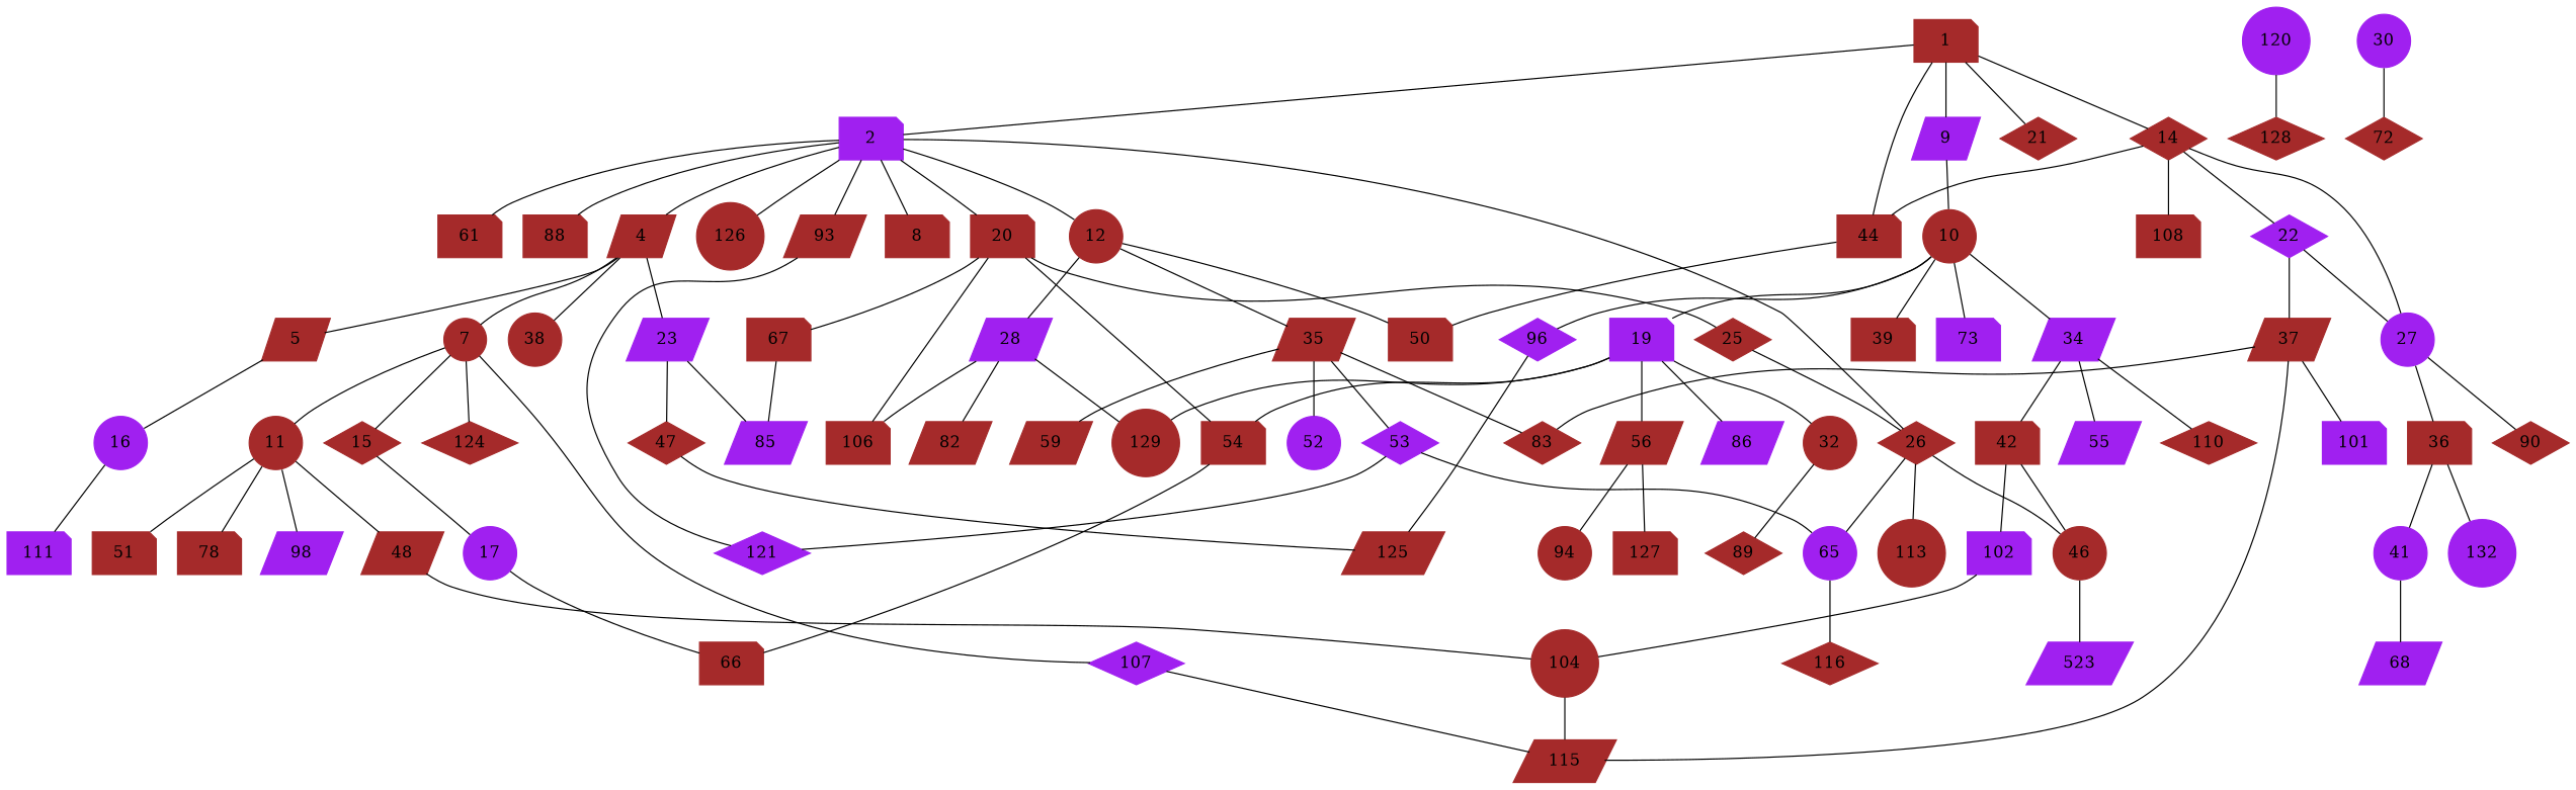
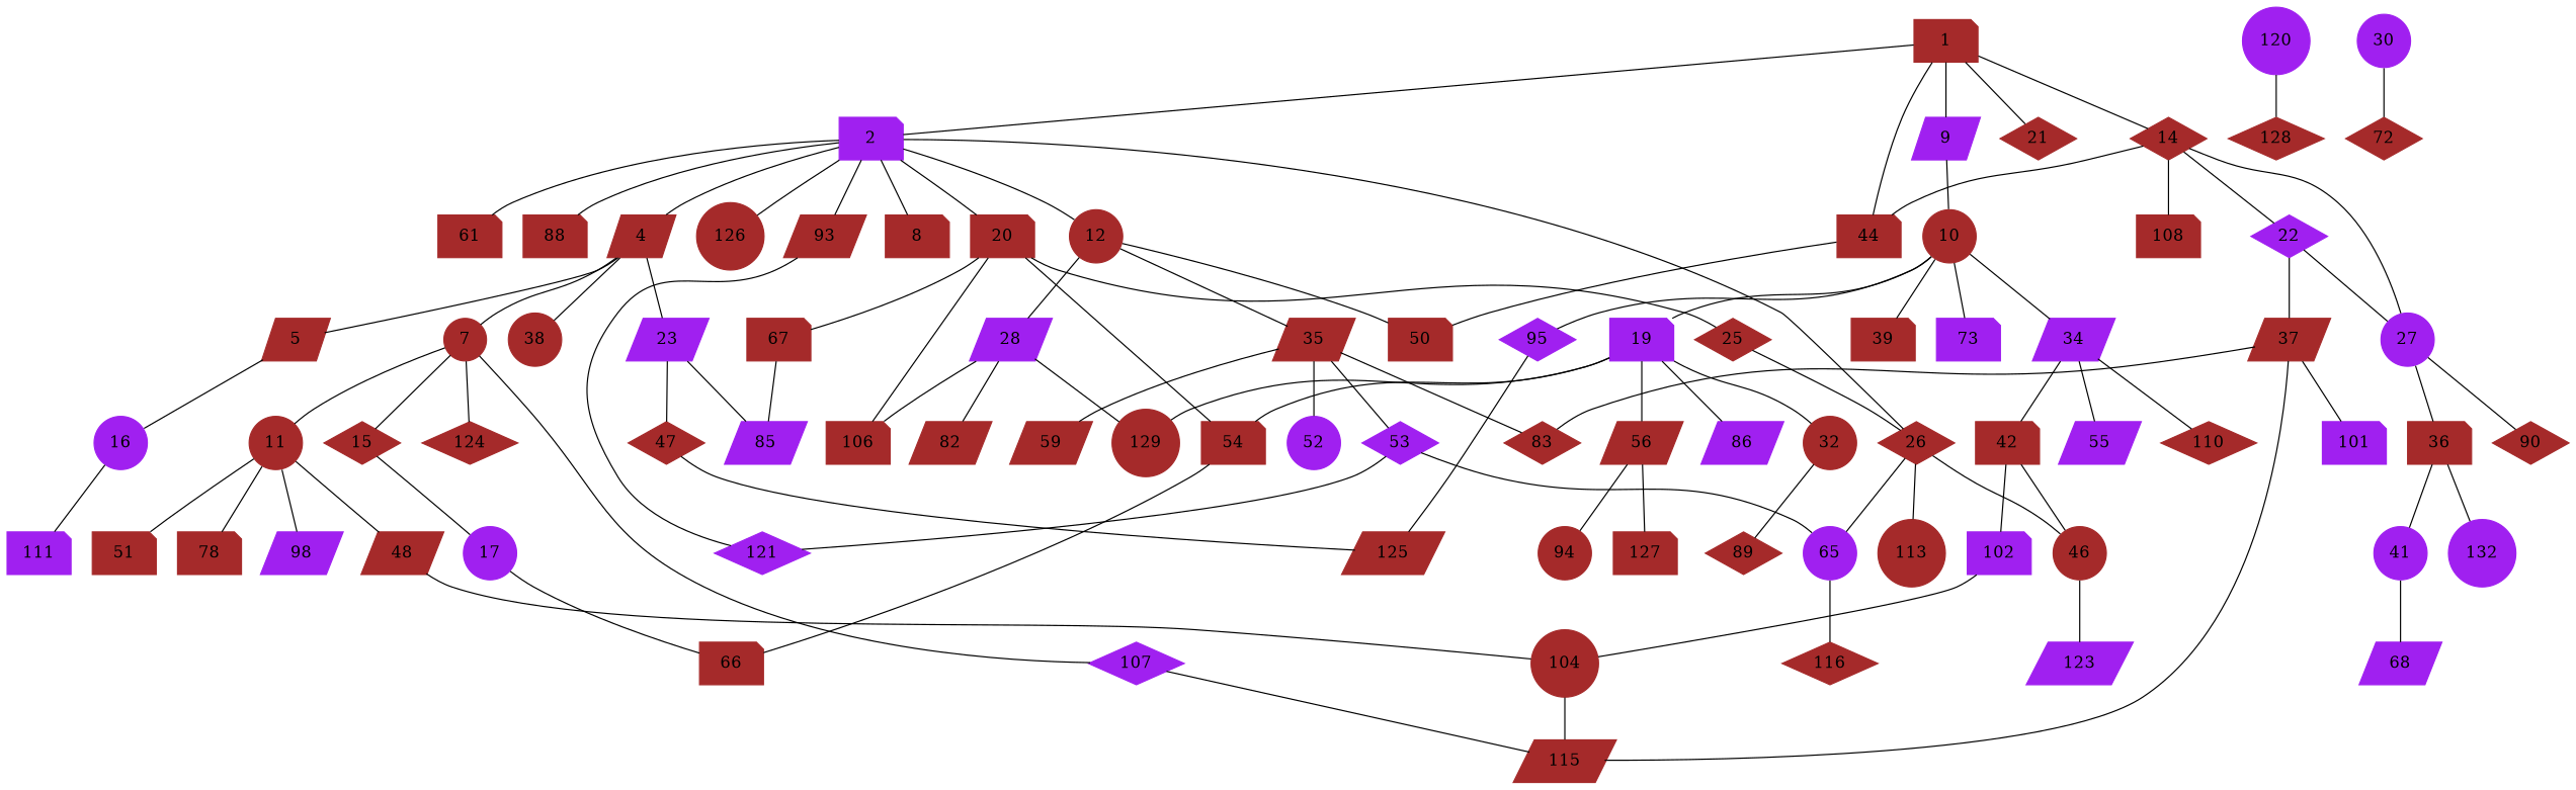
  graph {
    node [color=brown shape=note style=filled]
    1 [super="+77"]
    2 [color=purple super="+3"]
    9 [color=purple shape=parallelogram super="+63"]
    14 [shape=diamond super="+18"]
    21 [shape=diamond]
    44 [super="+76"]
    4 [shape=parallelogram super="+6"]
    8
    12 [shape=circle super="+24"]
    20 [super="+33"]
    26 [shape=diamond super="+64"]
    61
    88
    93 [shape=parallelogram]
    126 [shape=circle]
    10 [shape=circle super="+13"]
    22 [color=purple shape=diamond]
    27 [color=purple shape=circle super="+81"]
    108
    50 [super="+58"]
    5 [shape=parallelogram super="+112"]
    7 [shape=circle super="+84"]
    23 [color=purple shape=parallelogram super="+60"]
    38 [shape=circle super="+57"]
    28 [color=purple shape=parallelogram super="+91"]
    35 [shape=parallelogram super="+40"]
    54 [super="+74"]
    25 [shape=diamond super="+87"]
    67 [super="+80"]
    106 [super="+119"]
    46 [shape=circle super="+75"]
    65 [color=purple shape=circle super="+71"]
    113 [shape=circle]
    121 [color=purple shape=diamond super="+122"]
    16 [color=purple shape=circle super="+31"]
    11 [shape=circle super="+43"]
    15 [shape=diamond]
    107 [color=purple shape=diamond super="+109"]
    124 [shape=diamond]
    47 [shape=diamond super="+100"]
    85 [color=purple shape=parallelogram]
    111 [color=purple]
    48 [shape=parallelogram super="+62"]
    51
    78
    98 [color=purple shape=parallelogram super="+99"]
    17 [color=purple shape=circle super="+69"]
    115 [shape=parallelogram]
    19 [color=purple super="+29"]
    34 [color=purple shape=parallelogram super="+70"]
    39
    73 [color=purple]
-   96 [color=purple shape=diamond]
+   96 [color=purple shape=diamond label=95]
    32 [shape=circle]
    56 [shape=parallelogram super="+118"]
    86 [color=purple shape=parallelogram]
    129 [shape=circle]
    42 [super="+117"]
    55 [color=purple shape=parallelogram]
    110 [shape=diamond]
    125 [shape=parallelogram]
    104 [shape=circle super="+105"]
    82 [shape=parallelogram]
    52 [color=purple shape=circle]
    53 [color=purple shape=diamond]
    59 [shape=parallelogram]
    83 [shape=diamond]
    37 [shape=parallelogram super="+79"]
    36 [super="+97"]
    90 [shape=diamond]
    66
    120 [color=purple shape=circle]
    128 [shape=diamond]
    89 [shape=diamond super="+92"]
    94 [shape=circle super="+95"]
    127
    30 [color=purple shape=circle super="+49"]
    72 [shape=diamond]
    101 [color=purple super="+130"]
-   123 [color=purple shape=parallelogram super="+131" label=523]
+   123 [color=purple shape=parallelogram super="+131"]
    116 [shape=diamond]
    41 [color=purple shape=circle]
    132 [color=purple shape=circle]
    102 [color=purple super="+103"]
    68 [color=purple shape=parallelogram super="+114"]
    1 -- 2
    1 -- 9
    1 -- 14
    1 -- 21
    1 -- 44
    2 -- 4
    2 -- 8
    2 -- 12
    2 -- 20
    2 -- 26
    2 -- 61
    2 -- 88
    2 -- 93
    2 -- 126
    9 -- 10
    14 -- 44
    14 -- 22
    14 -- 27
    14 -- 108
    44 -- 50
    4 -- 5
    4 -- 7
    4 -- 23
    4 -- 38
    12 -- 50
    12 -- 28
    12 -- 35
    20 -- 54
    20 -- 25
    20 -- 67
    20 -- 106
    26 -- 46
    26 -- 65
    26 -- 113
    93 -- 121
    10 -- 19
    10 -- 34
    10 -- 39
    10 -- 73
    10 -- 96
    22 -- 27
    22 -- 37
    27 -- 36
    27 -- 90
    5 -- 16
    7 -- 11
    7 -- 15
    7 -- 107
    7 -- 124
    23 -- 47
    23 -- 85
    28 -- 106
    28 -- 129
    28 -- 82
    35 -- 52
    35 -- 53
    35 -- 59
    35 -- 83
    54 -- 66
    25 -- 26
    67 -- 85
    46 -- 123
    65 -- 116
    16 -- 111
    11 -- 48
    11 -- 51
    11 -- 78
    11 -- 98
    15 -- 17
    107 -- 115
    47 -- 125
    48 -- 104
    17 -- 66
    19 -- 54
    19 -- 32
    19 -- 56
    19 -- 86
    19 -- 129
    34 -- 42
    34 -- 55
    34 -- 110
    96 -- 125
    32 -- 89
    56 -- 94
    56 -- 127
    42 -- 46
    42 -- 102
    104 -- 115
    53 -- 65
    53 -- 121
    37 -- 115
    37 -- 83
    37 -- 101
    36 -- 41
    36 -- 132
    120 -- 128
    30 -- 72
    41 -- 68
    102 -- 104
  }
